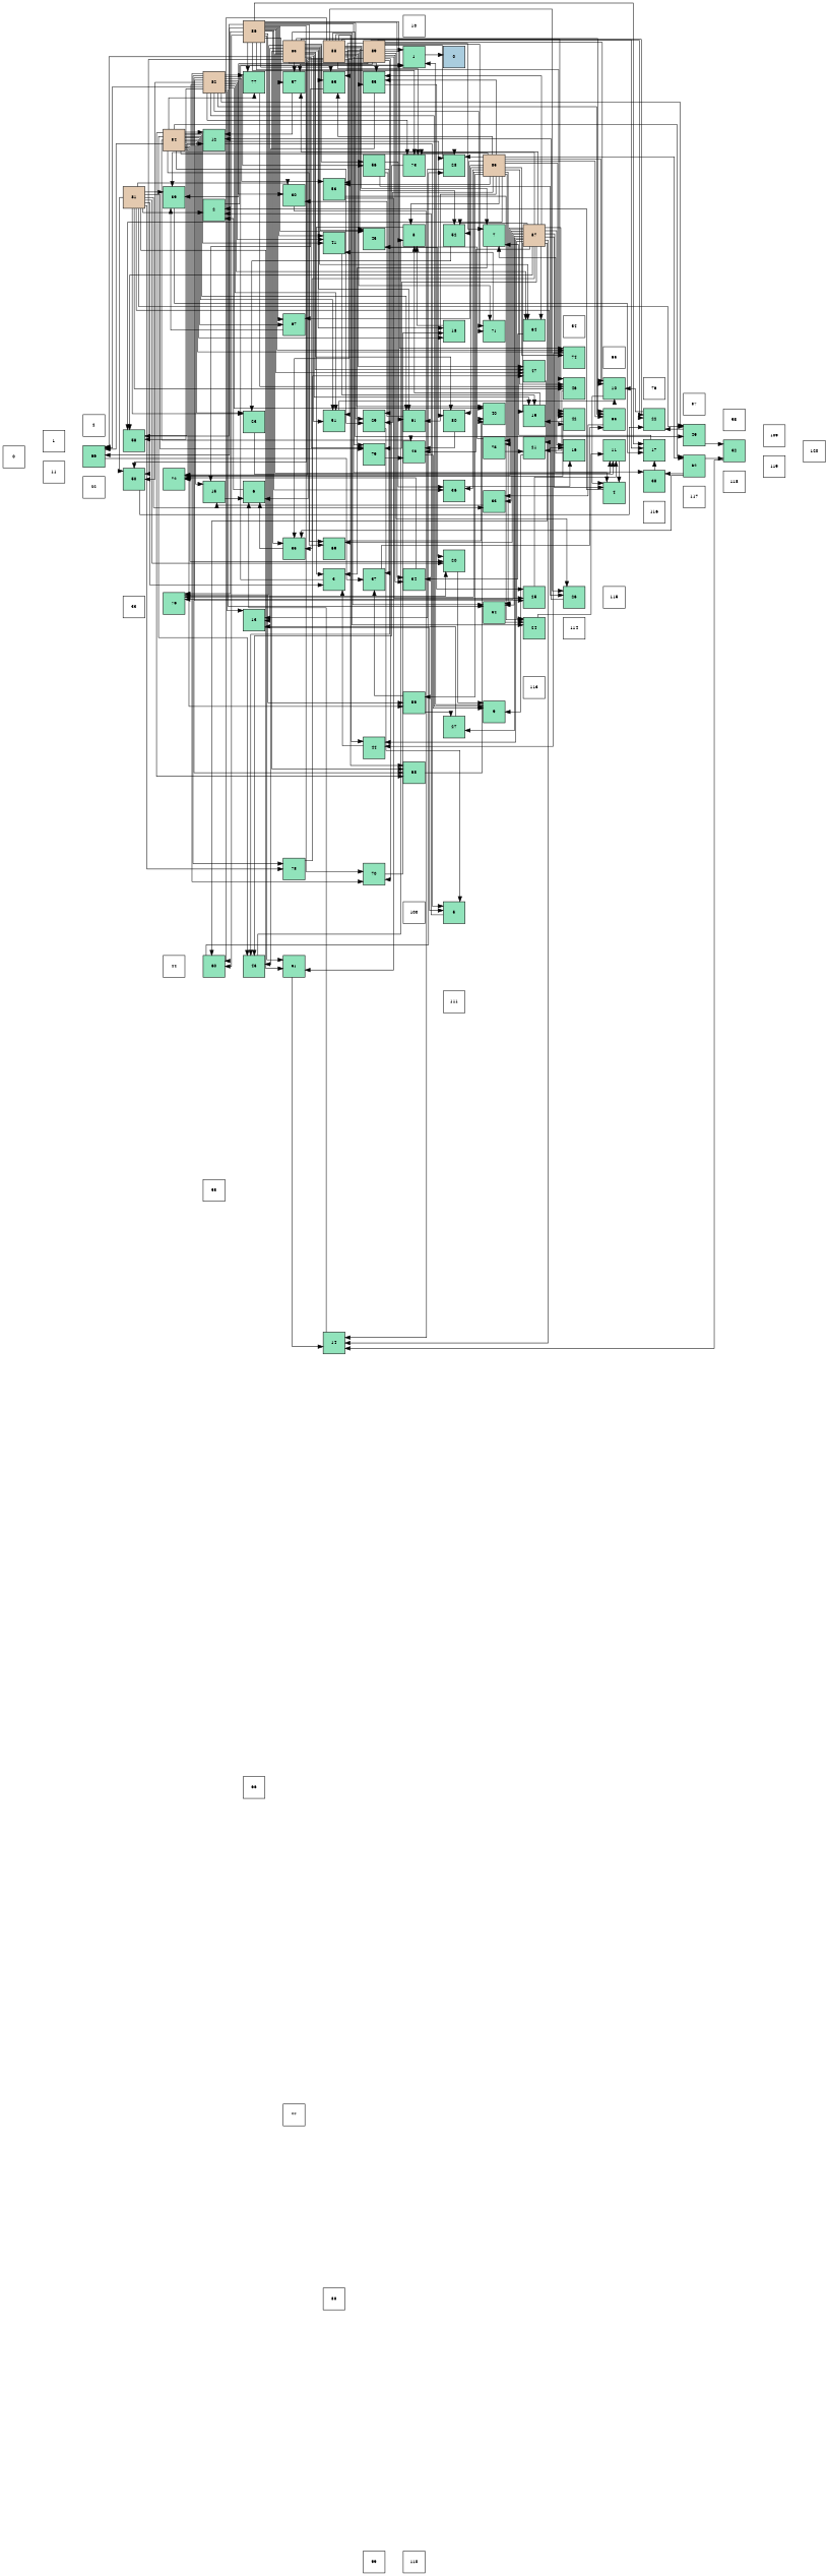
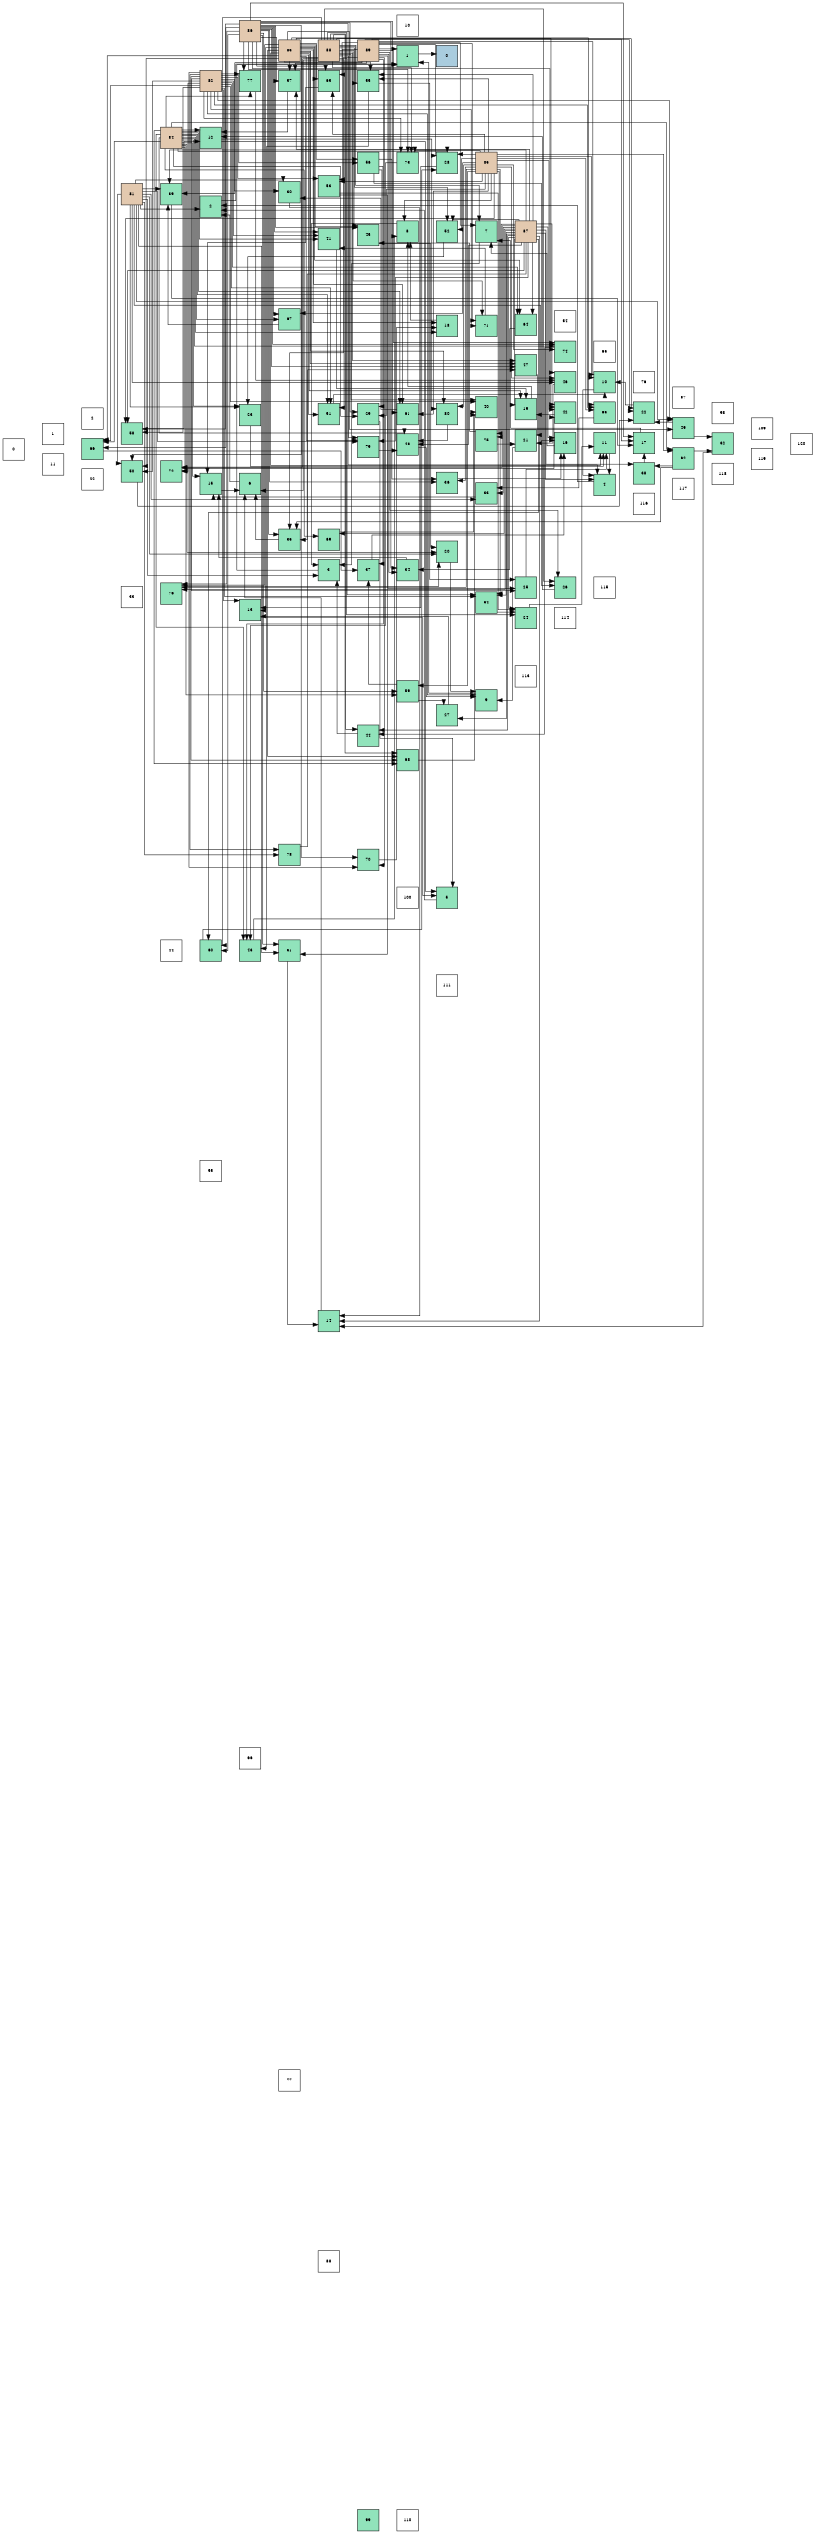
  digraph {
    rank=same
    rankdir=LR
    splines=ortho
    node [fillcolor="#91e3bb" fixedsize=true fontsize=8 shape=square style=filled]
    edge [constraint=false style=vis]
    n1 [fillcolor="#ffffff" label=0 width=0.6]
    n2 [fillcolor="#ffffff" label=1 width=0.6]
    n3 [fillcolor="#ffffff" label=11 width=0.6]
    n4 [fillcolor="#ffffff" label=2 width=0.6]
    n5 [label=66 width=0.6]
    n6 [fillcolor="#ffffff" label=22 width=0.6]
    n7 [fillcolor="#e3c9af" label=81 width=0.6]
    n8 [label=58 width=0.6]
    n9 [label=50 width=0.6]
    n10 [label=37 width=0.6]
    n11 [fillcolor="#e3c9af" label=84 width=0.6]
    n12 [label=39 width=0.6]
    n13 [label=2 width=0.6]
    n14 [label=23 width=0.6]
    n15 [label=30 width=0.6]
    n16 [label=78 width=0.6]
    n17 [label=79 width=0.6]
    n18 [label=31 width=0.6]
    n19 [label=3 width=0.6]
    n20 [label=46 width=0.6]
    n21 [label=20 width=0.6]
    n22 [label=33 width=0.6]
    n23 [label=16 width=0.6]
    n24 [label=49 width=0.6]
    n25 [label=12 width=0.6]
    n26 [label=72 width=0.6]
    n27 [fillcolor="#e3c9af" label=82 width=0.6]
    n28 [label=77 width=0.6]
    n29 [label=28 width=0.6]
    n30 [label=15 width=0.6]
    n31 [label=67 width=0.6]
    n32 [label=41 width=0.6]
    n33 [label=51 width=0.6]
    n34 [label=29 width=0.6]
    n35 [label=61 width=0.6]
    n36 [label=18 width=0.6]
    n37 [label=43 width=0.6]
    n38 [label=69 width=0.6]
    n39 [label=48 width=0.6]
    n40 [label=74 width=0.6]
    n41 [label=59 width=0.6]
    n42 [label=68 width=0.6]
    n43 [label=62 width=0.6]
    n44 [label=17 width=0.6]
    n45 [label=76 width=0.6]
    n46 [label=22 width=0.6]
    n47 [label=6 width=0.6]
    n48 [label=1 width=0.6]
    n49 [label=11 width=0.6]
    n50 [label=53 width=0.6]
    n51 [label=14 width=0.6]
    n52 [label=47 width=0.6]
    n53 [label=34 width=0.6]
    n54 [label=80 width=0.6]
    n55 [label=40 width=0.6]
    n56 [label=75 width=0.6]
    n57 [label=44 width=0.6]
    n58 [label=63 width=0.6]
    n59 [label=10 width=0.6]
    n60 [label=21 width=0.6]
    n61 [label=54 width=0.6]
    n62 [label=9 width=0.6]
    n63 [label=25 width=0.6]
    n64 [label=4 width=0.6]
    n65 [label=7 width=0.6]
    n66 [fillcolor="#ffffff" label=98 width=0.6]
    n67 [label=32 width=0.6]
    n68 [fillcolor="#e3c9af" label=86 width=0.6]
    n69 [label=56 width=0.6]
    n70 [label=73 width=0.6]
    n71 [label=13 width=0.6]
    n72 [label=71 width=0.6]
    n73 [label=64 width=0.6]
    n74 [label=70 width=0.6]
    n75 [label=5 width=0.6]
    n76 [label=57 width=0.6]
    n77 [label=42 width=0.6]
    n78 [fillcolor="#e3c9af" label=85 width=0.6]
    n79 [label=45 width=0.6]
    n80 [label=19 width=0.6]
    n81 [label=8 width=0.6]
    n82 [label=36 width=0.6]
    n83 [fillcolor="#ffffff" label=65 width=0.6]
    n84 [label=27 width=0.6]
    n85 [label=35 width=0.6]
    n86 [label=38 width=0.6]
    n87 [fillcolor="#ffffff" label=118 width=0.6]
    n88 [fillcolor="#e3c9af" label=83 width=0.6]
    n89 [label=65 width=0.6]
    n90 [label=60 width=0.6]
    n91 [label=24 width=0.6]
    n92 [label=26 width=0.6]
    n93 [label=52 width=0.6]
    n94 [fillcolor="#ffffff" label=54 width=0.6]
    n95 [fillcolor="#ffffff" label=100 width=0.6]
    n96 [fillcolor="#ffffff" label=113 width=0.6]
    n97 [fillcolor="#e3c9af" label=88 width=0.6]
    n98 [label=55 width=0.6]
    n99 [fillcolor="#ffffff" label=116 width=0.6]
    n100 [fillcolor="#e3c9af" label=89 width=0.6]
    n101 [fillcolor="#ffffff" label=10 width=0.6]
    n102 [fillcolor="#e3c9af" label=87 width=0.6]
    n103 [fillcolor="#ffffff" label=87 width=0.6]
    n104 [fillcolor="#ffffff" label=114 width=0.6]
    n105 [fillcolor="#ffffff" label=115 width=0.6]
    n106 [fillcolor="#a9ccde" label=0 width=0.6]
    n107 [fillcolor="#ffffff" label=76 width=0.6]
    n108 [fillcolor="#ffffff" label=33 width=0.6]
    n109 [fillcolor="#ffffff" label=44 width=0.6]
    n110 [fillcolor="#ffffff" label=55 width=0.6]
    n111 [fillcolor="#ffffff" label=117 width=0.6]
    n112 [fillcolor="#ffffff" label=66 width=0.6]
    n113 [fillcolor="#ffffff" label=77 width=0.6]
    n114 [fillcolor="#ffffff" label=88 width=0.6]
-   n115 [fillcolor="#ffffff" label=99 width=0.6]
+   n115 [label=99 width=0.6]
    n116 [fillcolor="#ffffff" label=109 width=0.6]
    n117 [fillcolor="#ffffff" label=110 width=0.6]
    n118 [fillcolor="#ffffff" label=111 width=0.6]
    n119 [fillcolor="#ffffff" label=119 width=0.6]
    n120 [fillcolor="#ffffff" label=120 width=0.6]
    n1 -> n2 [constraint=true style=invis]
    n1 -> n3 [constraint=true style=invis]
    n2 -> n4 [constraint=true style=invis]
    n2 -> n5 [constraint=true style=invis]
    n3 -> n5 [constraint=true style=invis]
    n3 -> n6 [constraint=true style=invis]
    n4 -> n7 [constraint=true style=invis]
    n4 -> n8 [constraint=true style=invis]
    n5 -> n8 [constraint=true style=invis]
    n5 -> n9 [constraint=true style=invis]
    n5 -> n10
    n6 -> n9 [constraint=true style=invis]
    n6 -> n108 [constraint=true style=invis]
    n7 -> n9
    n7 -> n11 [constraint=true style=invis]
    n7 -> n12
    n7 -> n12 [constraint=true style=invis]
    n7 -> n13
    n7 -> n14
    n7 -> n15
    n7 -> n16
    n7 -> n17
    n7 -> n18
    n7 -> n19
    n7 -> n20
    n7 -> n21
    n7 -> n22
    n7 -> n23
    n7 -> n24
    n8 -> n12 [constraint=true style=invis]
    n8 -> n25
    n8 -> n26 [constraint=true style=invis]
    n9 -> n26 [constraint=true style=invis]
    n9 -> n45 [constraint=true style=invis]
    n9 -> n46
-   n10 -> n58
+   n10 -> n23
    n10 -> n41 [constraint=true style=invis]
    n10 -> n53 [constraint=true style=invis]
    n11 -> n5
    n11 -> n14
    n11 -> n21
    n11 -> n25
    n11 -> n25 [constraint=true style=invis]
    n11 -> n26
    n11 -> n27 [constraint=true style=invis]
    n11 -> n28
    n11 -> n29
    n11 -> n30
    n11 -> n31
    n11 -> n32
    n11 -> n33
    n11 -> n34
    n11 -> n35
    n11 -> n36
    n11 -> n37
    n11 -> n38
    n11 -> n39
    n11 -> n40
    n11 -> n41
    n11 -> n42
    n11 -> n43
    n12 -> n13 [constraint=true style=invis]
    n12 -> n25 [constraint=true style=invis]
    n12 -> n44
    n13 -> n14 [constraint=true style=invis]
    n13 -> n47 [constraint=true style=invis]
    n13 -> n48
    n14 -> n15 [constraint=true style=invis]
    n14 -> n31 [constraint=true style=invis]
    n14 -> n49
    n15 -> n32 [constraint=true style=invis]
    n15 -> n50 [constraint=true style=invis]
    n15 -> n51
    n16 -> n19 [constraint=true style=invis]
    n16 -> n38 [constraint=true style=invis]
    n16 -> n52
    n17 -> n39
    n17 -> n39 [constraint=true style=invis]
    n17 -> n53 [constraint=true style=invis]
    n18 -> n19 [constraint=true style=invis]
    n18 -> n51
    n18 -> n51 [constraint=true style=invis]
    n19 -> n10 [constraint=true style=invis]
    n19 -> n48
    n19 -> n57 [constraint=true style=invis]
    n20 -> n58 [constraint=true style=invis]
    n20 -> n59 [constraint=true style=invis]
    n20 -> n60
    n21 -> n22 [constraint=true style=invis]
    n21 -> n61 [constraint=true style=invis]
    n21 -> n62
    n22 -> n30
    n22 -> n60 [constraint=true style=invis]
    n22 -> n63 [constraint=true style=invis]
    n23 -> n49 [constraint=true style=invis]
    n23 -> n64 [constraint=true style=invis]
    n23 -> n65
    n24 -> n46
    n24 -> n66 [constraint=true style=invis]
    n24 -> n67
    n24 -> n67 [constraint=true style=invis]
    n25 -> n14 [constraint=true style=invis]
    n25 -> n28 [constraint=true style=invis]
    n25 -> n54
    n25 -> n75
    n26 -> n13 [constraint=true style=invis]
    n26 -> n30 [constraint=true style=invis]
    n26 -> n77
    n27 -> n5
    n27 -> n8
    n27 -> n9
    n27 -> n15
    n27 -> n16
    n27 -> n24
    n27 -> n26
    n27 -> n28
    n27 -> n28 [constraint=true style=invis]
    n27 -> n32
    n27 -> n33
    n27 -> n42
    n27 -> n50
    n27 -> n55
    n27 -> n58
    n27 -> n61
    n27 -> n62
    n27 -> n63
    n27 -> n68 [constraint=true style=invis]
    n27 -> n69
    n27 -> n70
    n27 -> n71
    n27 -> n72
    n27 -> n73
    n27 -> n74
    n28 -> n15 [constraint=true style=invis]
    n28 -> n20
    n28 -> n76 [constraint=true style=invis]
    n29 -> n65 [constraint=true style=invis]
    n29 -> n71
    n29 -> n78 [constraint=true style=invis]
    n30 -> n47
    n30 -> n47 [constraint=true style=invis]
    n30 -> n71 [constraint=true style=invis]
    n31 -> n12
    n31 -> n32 [constraint=true style=invis]
    n31 -> n33 [constraint=true style=invis]
    n32 -> n34 [constraint=true style=invis]
    n32 -> n79 [constraint=true style=invis]
    n32 -> n80
    n33 -> n17 [constraint=true style=invis]
    n33 -> n34 [constraint=true style=invis]
    n33 -> n59
    n34 -> n35 [constraint=true style=invis]
    n34 -> n39 [constraint=true style=invis]
    n34 -> n75
    n35 -> n15
    n35 -> n36 [constraint=true style=invis]
    n35 -> n54 [constraint=true style=invis]
    n36 -> n55 [constraint=true style=invis]
    n36 -> n72 [constraint=true style=invis]
    n36 -> n81
    n37 -> n16 [constraint=true style=invis]
    n37 -> n18 [constraint=true style=invis]
    n37 -> n81
    n38 -> n10 [constraint=true style=invis]
    n38 -> n17 [constraint=true style=invis]
    n38 -> n55
    n39 -> n54 [constraint=true style=invis]
    n39 -> n62
    n39 -> n82 [constraint=true style=invis]
    n40 -> n57
    n40 -> n59 [constraint=true style=invis]
    n40 -> n83 [constraint=true style=invis]
    n41 -> n10
    n41 -> n21 [constraint=true style=invis]
    n41 -> n84
    n41 -> n84 [constraint=true style=invis]
    n42 -> n55
    n42 -> n75 [constraint=true style=invis]
    n42 -> n84 [constraint=true style=invis]
    n43 -> n67
    n43 -> n67 [constraint=true style=invis]
    n43 -> n85
    n43 -> n86
    n43 -> n87 [constraint=true style=invis]
    n44 -> n24 [constraint=true style=invis]
    n44 -> n43 [constraint=true style=invis]
    n44 -> n65
    n45 -> n21
    n45 -> n30 [constraint=true style=invis]
    n45 -> n90 [constraint=true style=invis]
    n46 -> n24 [constraint=true style=invis]
    n46 -> n59
    n46 -> n103 [constraint=true style=invis]
    n47 -> n13
    n47 -> n31 [constraint=true style=invis]
    n47 -> n85 [constraint=true style=invis]
    n48 -> n29 [constraint=true style=invis]
    n48 -> n106
    n48 -> n106 [constraint=true style=invis]
    n49 -> n44 [constraint=true style=invis]
    n49 -> n64
    n49 -> n86 [constraint=true style=invis]
    n50 -> n18
    n50 -> n69 [constraint=true style=invis]
    n50 -> n79 [constraint=true style=invis]
    n50 -> n91
    n51 -> n47
    n51 -> n57 [constraint=true style=invis]
    n51 -> n74 [constraint=true style=invis]
    n52 -> n20 [constraint=true style=invis]
    n52 -> n40 [constraint=true style=invis]
    n52 -> n60
    n53 -> n21 [constraint=true style=invis]
-   n53 -> n26
+   n53 -> n30
    n53 -> n82 [constraint=true style=invis]
    n54 -> n39
    n54 -> n55 [constraint=true style=invis]
    n54 -> n56 [constraint=true style=invis]
    n55 -> n52 [constraint=true style=invis]
    n55 -> n80 [constraint=true style=invis]
    n56 -> n60
    n56 -> n60 [constraint=true style=invis]
    n56 -> n79
    n56 -> n80 [constraint=true style=invis]
    n57 -> n19
    n57 -> n41 [constraint=true style=invis]
    n57 -> n42 [constraint=true style=invis]
    n58 -> n22
    n58 -> n44 [constraint=true style=invis]
    n58 -> n46 [constraint=true style=invis]
    n59 -> n46 [constraint=true style=invis]
    n59 -> n64
    n59 -> n107 [constraint=true style=invis]
    n60 -> n23 [constraint=true style=invis]
    n60 -> n62
    n60 -> n77 [constraint=true style=invis]
    n61 -> n63 [constraint=true style=invis]
    n61 -> n91
    n61 -> n91 [constraint=true style=invis]
    n62 -> n48
    n62 -> n91 [constraint=true style=invis]
    n62 -> n96 [constraint=true style=invis]
    n63 -> n23 [constraint=true style=invis]
    n63 -> n49
    n63 -> n92 [constraint=true style=invis]
    n64 -> n13
    n64 -> n86 [constraint=true style=invis]
    n64 -> n99 [constraint=true style=invis]
    n65 -> n19
    n65 -> n73 [constraint=true style=invis]
    n65 -> n102 [constraint=true style=invis]
    n66 -> n116 [constraint=true style=invis]
    n67 -> n51
    n67 -> n116 [constraint=true style=invis]
    n67 -> n119 [constraint=true style=invis]
    n68 -> n5
    n68 -> n8
    n68 -> n18
    n68 -> n28
    n68 -> n31
    n68 -> n32
    n68 -> n34
    n68 -> n35
-   n68 -> n38
    n68 -> n40
    n68 -> n41
    n68 -> n44
    n68 -> n45
    n68 -> n52
    n68 -> n53
    n68 -> n64
    n68 -> n70
    n68 -> n74
    n68 -> n76
    n68 -> n76 [constraint=true style=invis]
    n68 -> n77
    n68 -> n79
    n68 -> n82
    n68 -> n85
    n68 -> n88 [constraint=true style=invis]
    n68 -> n89
    n68 -> n90
    n69 -> n10
    n69 -> n34
    n69 -> n70 [constraint=true style=invis]
    n69 -> n81 [constraint=true style=invis]
    n69 -> n82
    n69 -> n92
    n70 -> n29 [constraint=true style=invis]
    n70 -> n37
    n70 -> n93 [constraint=true style=invis]
    n71 -> n16 [constraint=true style=invis]
    n71 -> n75
    n71 -> n85 [constraint=true style=invis]
    n72 -> n32
    n72 -> n52 [constraint=true style=invis]
    n72 -> n73 [constraint=true style=invis]
    n73 -> n40 [constraint=true style=invis]
    n73 -> n53
    n73 -> n94 [constraint=true style=invis]
    n74 -> n36
    n74 -> n42 [constraint=true style=invis]
    n74 -> n95 [constraint=true style=invis]
    n75 -> n13
    n75 -> n62 [constraint=true style=invis]
    n76 -> n25
    n76 -> n50 [constraint=true style=invis]
    n76 -> n89 [constraint=true style=invis]
    n77 -> n49 [constraint=true style=invis]
    n77 -> n58 [constraint=true style=invis]
    n77 -> n80
    n78 -> n8
    n78 -> n20
    n78 -> n29
    n78 -> n31
    n78 -> n34
    n78 -> n35
    n78 -> n40
    n78 -> n41
    n78 -> n43
    n78 -> n45
    n78 -> n50
    n78 -> n54
    n78 -> n56
    n78 -> n58
    n78 -> n59
    n78 -> n61
    n78 -> n70
    n78 -> n77
    n78 -> n81
    n78 -> n82
    n78 -> n89
    n78 -> n93
    n78 -> n98
    n78 -> n102 [constraint=true style=invis]
    n79 -> n21
    n79 -> n35 [constraint=true style=invis]
    n79 -> n81 [constraint=true style=invis]
    n80 -> n20 [constraint=true style=invis]
    n80 -> n77 [constraint=true style=invis]
    n80 -> n81
    n81 -> n19
    n81 -> n36 [constraint=true style=invis]
    n81 -> n93 [constraint=true style=invis]
    n82 -> n22 [constraint=true style=invis]
    n82 -> n23
    n82 -> n56 [constraint=true style=invis]
    n83 -> n107 [constraint=true style=invis]
    n84 -> n61 [constraint=true style=invis]
    n84 -> n62 [constraint=true style=invis]
    n84 -> n71
    n85 -> n33 [constraint=true style=invis]
    n85 -> n38 [constraint=true style=invis]
    n85 -> n47
    n86 -> n43 [constraint=true style=invis]
    n86 -> n44
    n86 -> n111 [constraint=true style=invis]
    n87 -> n119 [constraint=true style=invis]
    n88 -> n5
    n88 -> n9
    n88 -> n17
    n88 -> n24
    n88 -> n33
    n88 -> n35
    n88 -> n36
    n88 -> n42
    n88 -> n45
    n88 -> n49
    n88 -> n52
    n88 -> n54
    n88 -> n58
    n88 -> n69
    n88 -> n71
    n88 -> n73
    n88 -> n76
    n88 -> n77
    n88 -> n79
    n88 -> n80
    n88 -> n89
    n88 -> n89 [constraint=true style=invis]
    n88 -> n97 [constraint=true style=invis]
    n88 -> n98
    n89 -> n30
    n89 -> n69 [constraint=true style=invis]
    n89 -> n98 [constraint=true style=invis]
    n90 -> n29
    n90 -> n37 [constraint=true style=invis]
    n90 -> n71 [constraint=true style=invis]
    n91 -> n49
    n91 -> n92 [constraint=true style=invis]
    n91 -> n104 [constraint=true style=invis]
    n92 -> n25
    n92 -> n64 [constraint=true style=invis]
    n92 -> n105 [constraint=true style=invis]
    n93 -> n14
    n93 -> n65 [constraint=true style=invis]
    n93 -> n72 [constraint=true style=invis]
    n94 -> n83 [constraint=true style=invis]
    n95 -> n75 [constraint=true style=invis]
    n95 -> n118 [constraint=true style=invis]
    n96 -> n104 [constraint=true style=invis]
    n97 -> n9
    n97 -> n17
    n97 -> n26
    n97 -> n33
    n97 -> n42
    n97 -> n46
    n97 -> n47
    n97 -> n52
    n97 -> n55
    n97 -> n57
    n97 -> n61
    n97 -> n65
    n97 -> n70
    n97 -> n72
    n97 -> n79
    n97 -> n90
    n97 -> n91
    n97 -> n92
    n97 -> n93
    n97 -> n98
    n97 -> n98 [constraint=true style=invis]
    n97 -> n100 [constraint=true style=invis]
    n98 -> n37
    n98 -> n48 [constraint=true style=invis]
    n98 -> n63
    n98 -> n70 [constraint=true style=invis]
    n99 -> n111 [constraint=true style=invis]
    n100 -> n12
    n100 -> n29
    n100 -> n37
    n100 -> n40
    n100 -> n44
    n100 -> n46
    n100 -> n48
    n100 -> n48 [constraint=true style=invis]
    n100 -> n50
    n100 -> n53
    n100 -> n59
    n100 -> n63
    n100 -> n65
    n100 -> n72
    n100 -> n74
    n100 -> n76
    n100 -> n85
    n100 -> n89
    n100 -> n92
    n100 -> n101 [constraint=true style=invis]
    n101 -> n106 [constraint=true style=invis]
    n102 -> n8
    n102 -> n12
    n102 -> n17
    n102 -> n20
    n102 -> n22
    n102 -> n23
    n102 -> n26
    n102 -> n38
    n102 -> n39
    n102 -> n45
    n102 -> n51
    n102 -> n56
    n102 -> n57
    n102 -> n61
    n102 -> n64
    n102 -> n73
    n102 -> n76
    n102 -> n80
    n102 -> n84
    n102 -> n85
    n102 -> n86
    n102 -> n90
    n102 -> n91
    n102 -> n93
    n102 -> n94 [constraint=true style=invis]
    n102 -> n98
    n103 -> n66 [constraint=true style=invis]
    n104 -> n105 [constraint=true style=invis]
    n105 -> n99 [constraint=true style=invis]
    n106 -> n78 [constraint=true style=invis]
    n107 -> n103 [constraint=true style=invis]
    n108 -> n45 [constraint=true style=invis]
    n108 -> n109 [constraint=true style=invis]
    n109 -> n90 [constraint=true style=invis]
    n109 -> n110 [constraint=true style=invis]
    n110 -> n37 [constraint=true style=invis]
    n110 -> n112 [constraint=true style=invis]
    n111 -> n87 [constraint=true style=invis]
    n112 -> n18 [constraint=true style=invis]
    n112 -> n113 [constraint=true style=invis]
    n113 -> n51 [constraint=true style=invis]
    n113 -> n114 [constraint=true style=invis]
    n114 -> n74 [constraint=true style=invis]
    n114 -> n115 [constraint=true style=invis]
    n115 -> n95 [constraint=true style=invis]
    n115 -> n117 [constraint=true style=invis]
    n116 -> n120 [constraint=true style=invis]
    n117 -> n118 [constraint=true style=invis]
    n119 -> n120 [constraint=true style=invis]
  }
